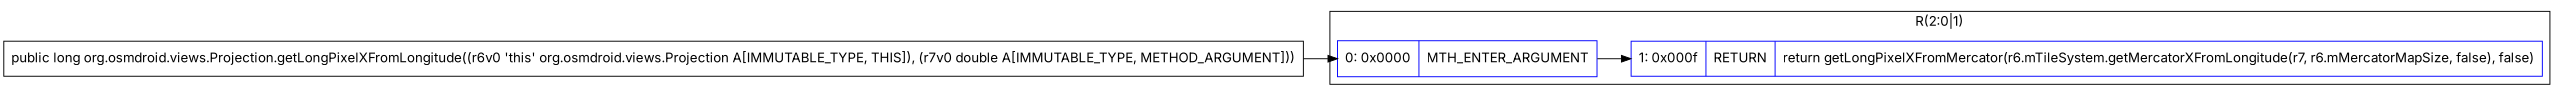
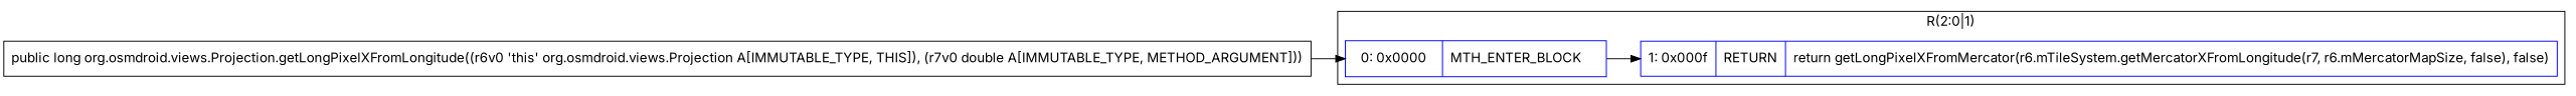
  digraph {
    rankdir=LR
    fontname=Inter
    node [color=blue shape=record fontname=Inter]
    edge [fontname=Inter]
-   n1 [label="{0\:\ 0x0000|MTH_ENTER_ARGUMENT\l}"]
+   n1 [label="{0\:\ 0x0000|MTH_ENTER_BLOCK\l}"]
    n2 [label="{1\:\ 0x000f|RETURN\l|return getLongPixelXFromMercator(r6.mTileSystem.getMercatorXFromLongitude(r7, r6.mMercatorMapSize, false), false)\l}"]
    n3 [label="{public long org.osmdroid.views.Projection.getLongPixelXFromLongitude((r6v0 'this' org.osmdroid.views.Projection A[IMMUTABLE_TYPE, THIS]), (r7v0 double A[IMMUTABLE_TYPE, METHOD_ARGUMENT])) }" color=""]
    subgraph cluster_1 {
      label="R(2:0|1)"
      n1
      n2
    }
    n1 -> n2
    n3 -> n1
  }
